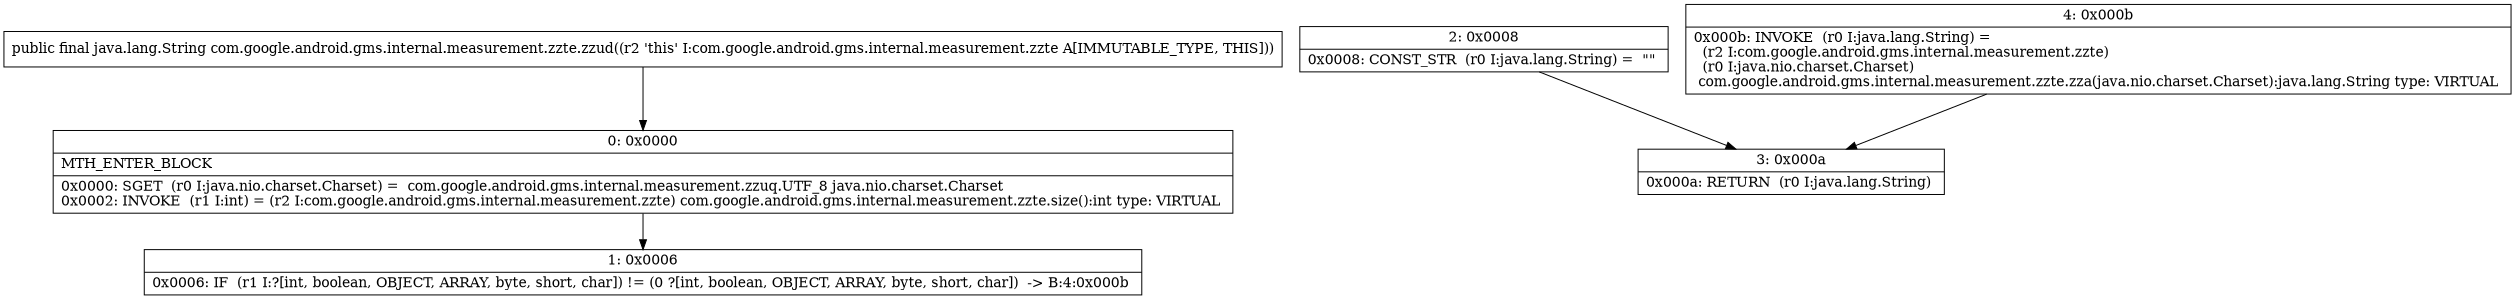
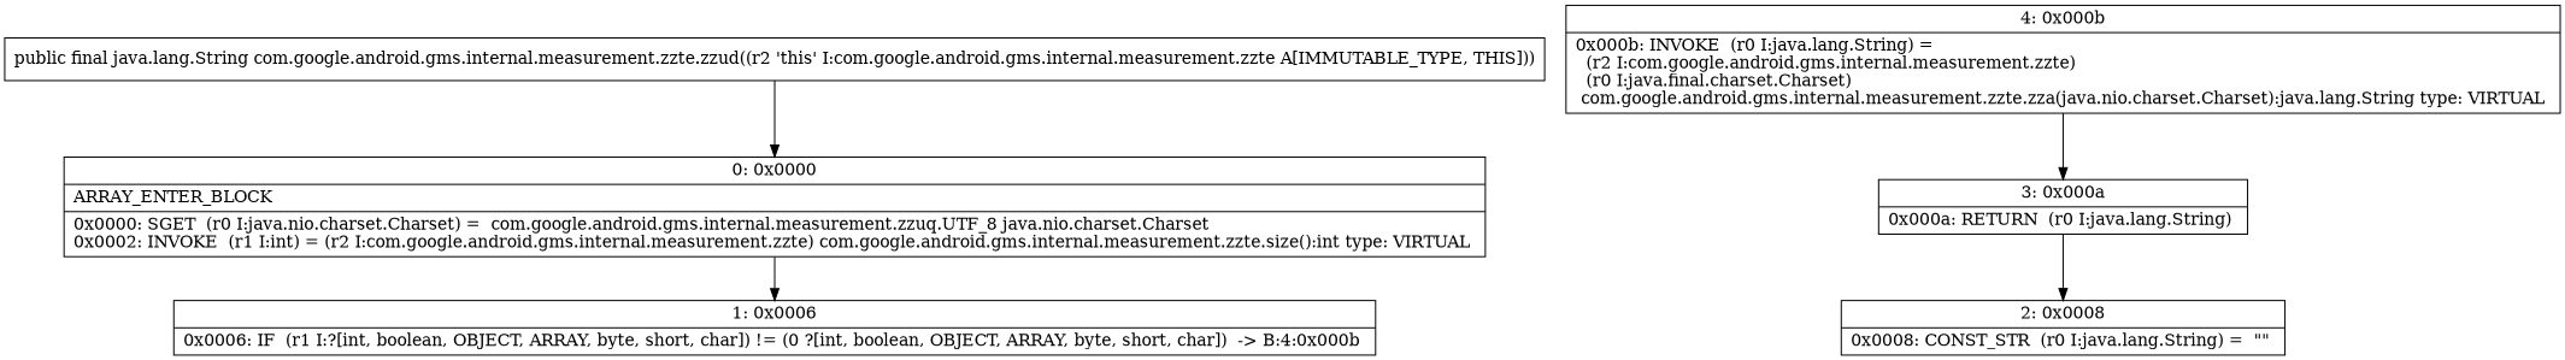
  digraph {
    node [shape=record]
-   n1 [label="{0\:\ 0x0000|MTH_ENTER_BLOCK\l|0x0000: SGET  (r0 I:java.nio.charset.Charset) =  com.google.android.gms.internal.measurement.zzuq.UTF_8 java.nio.charset.Charset \l0x0002: INVOKE  (r1 I:int) = (r2 I:com.google.android.gms.internal.measurement.zzte) com.google.android.gms.internal.measurement.zzte.size():int type: VIRTUAL \l}"]
+   n1 [label="{0\:\ 0x0000|ARRAY_ENTER_BLOCK\l|0x0000: SGET  (r0 I:java.nio.charset.Charset) =  com.google.android.gms.internal.measurement.zzuq.UTF_8 java.nio.charset.Charset \l0x0002: INVOKE  (r1 I:int) = (r2 I:com.google.android.gms.internal.measurement.zzte) com.google.android.gms.internal.measurement.zzte.size():int type: VIRTUAL \l}"]
    n2 [label="{1\:\ 0x0006|0x0006: IF  (r1 I:?[int, boolean, OBJECT, ARRAY, byte, short, char]) != (0 ?[int, boolean, OBJECT, ARRAY, byte, short, char])  \-\> B:4:0x000b \l}"]
    n3 [label="{2\:\ 0x0008|0x0008: CONST_STR  (r0 I:java.lang.String) =  \"\" \l}"]
    n4 [label="{3\:\ 0x000a|0x000a: RETURN  (r0 I:java.lang.String) \l}"]
-   n5 [label="{4\:\ 0x000b|0x000b: INVOKE  (r0 I:java.lang.String) = \l  (r2 I:com.google.android.gms.internal.measurement.zzte)\l  (r0 I:java.nio.charset.Charset)\l com.google.android.gms.internal.measurement.zzte.zza(java.nio.charset.Charset):java.lang.String type: VIRTUAL \l}"]
+   n5 [label="{4\:\ 0x000b|0x000b: INVOKE  (r0 I:java.lang.String) = \l  (r2 I:com.google.android.gms.internal.measurement.zzte)\l  (r0 I:java.final.charset.Charset)\l com.google.android.gms.internal.measurement.zzte.zza(java.nio.charset.Charset):java.lang.String type: VIRTUAL \l}"]
    n6 [label="{public final java.lang.String com.google.android.gms.internal.measurement.zzte.zzud((r2 'this' I:com.google.android.gms.internal.measurement.zzte A[IMMUTABLE_TYPE, THIS])) }"]
    n1 -> n2
-   n3 -> n4
+   n4 -> n3
    n5 -> n4
    n6 -> n1
  }
